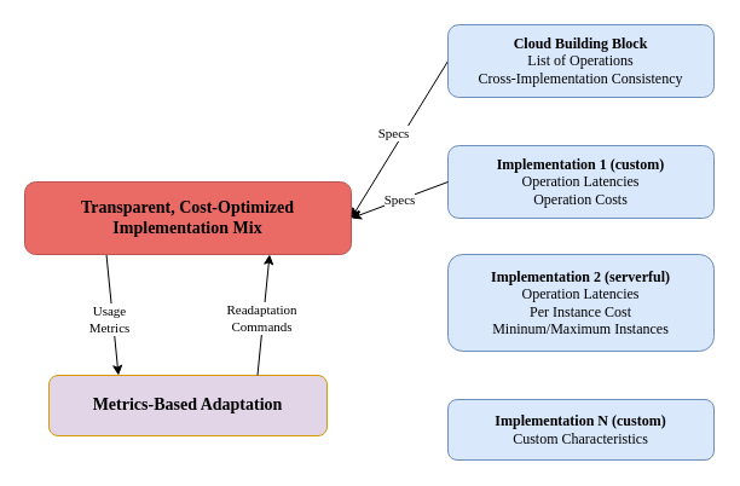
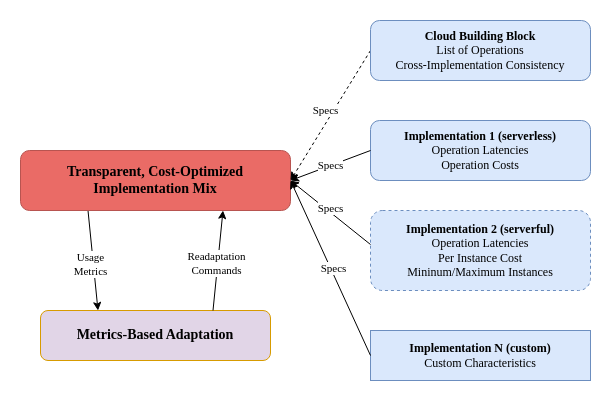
  <mxCell id="0" />
  <mxCell id="1" parent="0" />
  <mxCell id="2" style="orthogonalLoop=1;jettySize=auto;html=1;entryX=0.25;entryY=0;entryDx=0;entryDy=0;rounded=0;exitX=0.25;exitY=1;exitDx=0;exitDy=0;" edge="1" parent="1" source="4" target="9"><mxGeometry relative="1" as="geometry" /></mxCell>
  <mxCell id="3" value="&lt;div&gt;&lt;font face=&quot;Verdana&quot;&gt;Usage&lt;/font&gt;&lt;/div&gt;&lt;div&gt;&lt;font face=&quot;Verdana&quot;&gt;Metrics&lt;/font&gt;&lt;/div&gt;" style="edgeLabel;html=1;align=center;verticalAlign=middle;resizable=0;points=[];" vertex="1" connectable="0" parent="2"><mxGeometry x="-0.267" y="-2" relative="1" as="geometry"><mxPoint y="16" as="offset" /></mxGeometry></mxCell>
  <mxCell id="4" value="&lt;font style=&quot;font-size: 13px;&quot; face=&quot;Verdana&quot;&gt;&lt;b&gt;&lt;font style=&quot;font-size: 14px;&quot;&gt;Transparent, Cost-Optimized Implementation Mix&lt;/font&gt;&lt;/b&gt;&lt;/font&gt;" style="rounded=1;whiteSpace=wrap;html=1;fillColor=#EA6B66;strokeColor=#b85450;" vertex="1" parent="1"><mxGeometry x="20" y="150" width="270" height="60" as="geometry" /></mxCell>
- <mxCell id="5" value="&lt;div&gt;&lt;font face=&quot;Verdana&quot;&gt;&lt;b&gt;Implementation 1 (custom)&lt;/b&gt;&lt;br&gt;&lt;/font&gt;&lt;/div&gt;&lt;div&gt;&lt;font face=&quot;Verdana&quot;&gt;Operation Latencies&lt;/font&gt;&lt;/div&gt;&lt;div&gt;&lt;font face=&quot;Verdana&quot;&gt;Operation Costs&lt;/font&gt;&lt;/div&gt;" style="rounded=1;whiteSpace=wrap;html=1;fillColor=#dae8fc;strokeColor=#6c8ebf;" vertex="1" parent="1"><mxGeometry x="370" y="120" width="220" height="60" as="geometry" /></mxCell>
- <mxCell id="6" style="rounded=0;orthogonalLoop=1;jettySize=auto;html=1;entryX=1;entryY=0.5;entryDx=0;entryDy=0;exitX=0;exitY=0.5;exitDx=0;exitDy=0;" edge="1" parent="1" source="8" target="4"><mxGeometry relative="1" as="geometry" /></mxCell>
+ <mxCell id="5" value="&lt;div&gt;&lt;font face=&quot;Verdana&quot;&gt;&lt;b&gt;Implementation 1 (serverless)&lt;/b&gt;&lt;br&gt;&lt;/font&gt;&lt;/div&gt;&lt;div&gt;&lt;font face=&quot;Verdana&quot;&gt;Operation Latencies&lt;/font&gt;&lt;/div&gt;&lt;div&gt;&lt;font face=&quot;Verdana&quot;&gt;Operation Costs&lt;/font&gt;&lt;/div&gt;" style="rounded=1;whiteSpace=wrap;html=1;fillColor=#dae8fc;strokeColor=#6c8ebf;" vertex="1" parent="1"><mxGeometry x="370" y="120" width="220" height="60" as="geometry" /></mxCell>
+ <mxCell id="6" style="rounded=0;orthogonalLoop=1;jettySize=auto;html=1;entryX=1;entryY=0.5;entryDx=0;entryDy=0;exitX=0;exitY=0.5;exitDx=0;exitDy=0;dashed=1;" edge="1" parent="1" source="8" target="4"><mxGeometry relative="1" as="geometry" /></mxCell>
  <mxCell id="7" value="&lt;font face=&quot;Verdana&quot;&gt;Specs&lt;/font&gt;" style="edgeLabel;html=1;align=center;verticalAlign=middle;resizable=0;points=[];" vertex="1" connectable="0" parent="6"><mxGeometry x="0.117" y="-1" relative="1" as="geometry"><mxPoint y="-12" as="offset" /></mxGeometry></mxCell>
  <mxCell id="8" value="&lt;div&gt;&lt;font face=&quot;Verdana&quot;&gt;&lt;b&gt;Cloud Building Block&lt;br&gt;&lt;/b&gt;&lt;/font&gt;&lt;/div&gt;&lt;div&gt;&lt;font face=&quot;Verdana&quot;&gt;List of Operations&lt;/font&gt;&lt;/div&gt;&lt;div&gt;&lt;font face=&quot;Verdana&quot;&gt;Cross-Implementation Consistency&lt;br&gt;&lt;/font&gt;&lt;/div&gt;" style="rounded=1;whiteSpace=wrap;html=1;fillColor=#dae8fc;strokeColor=#6c8ebf;" vertex="1" parent="1"><mxGeometry x="370" y="20" width="220" height="60" as="geometry" /></mxCell>
  <mxCell id="9" value="&lt;font style=&quot;font-size: 13px;&quot; face=&quot;Verdana&quot;&gt;&lt;b&gt;&lt;font style=&quot;font-size: 14px;&quot;&gt;Metrics-Based Adaptation&lt;/font&gt;&lt;/b&gt;&lt;/font&gt;" style="rounded=1;whiteSpace=wrap;html=1;fillColor=#e1d5e7;strokeColor=#d79b00;" vertex="1" parent="1"><mxGeometry x="40" y="310" width="230" height="50" as="geometry" /></mxCell>
- <mxCell id="10" value="&lt;div&gt;&lt;font face=&quot;Verdana&quot;&gt;&lt;b&gt;Implementation 2 (serverful)&lt;/b&gt;&lt;br&gt;&lt;/font&gt;&lt;/div&gt;&lt;div&gt;&lt;font face=&quot;Verdana&quot;&gt;Operation Latencies&lt;/font&gt;&lt;/div&gt;&lt;div&gt;&lt;font face=&quot;Verdana&quot;&gt;Per Instance Cost&lt;/font&gt;&lt;/div&gt;&lt;div&gt;&lt;font face=&quot;Verdana&quot;&gt;Mininum/Maximum Instances&lt;br&gt;&lt;/font&gt;&lt;/div&gt;" style="rounded=1;whiteSpace=wrap;html=1;fillColor=#dae8fc;strokeColor=#6c8ebf;" vertex="1" parent="1"><mxGeometry x="370" y="210" width="220" height="80" as="geometry" /></mxCell>
- <mxCell id="11" value="&lt;div&gt;&lt;font face=&quot;Verdana&quot;&gt;&lt;b&gt;Implementation N (custom)&lt;/b&gt;&lt;br&gt;&lt;/font&gt;&lt;/div&gt;&lt;div&gt;&lt;font face=&quot;Verdana&quot;&gt;Custom Characteristics&lt;br&gt;&lt;/font&gt;&lt;/div&gt;" style="rounded=1;whiteSpace=wrap;html=1;fillColor=#dae8fc;strokeColor=#6c8ebf;" vertex="1" parent="1"><mxGeometry x="370" y="330" width="220" height="50" as="geometry" /></mxCell>
+ <mxCell id="10" value="&lt;div&gt;&lt;font face=&quot;Verdana&quot;&gt;&lt;b&gt;Implementation 2 (serverful)&lt;/b&gt;&lt;br&gt;&lt;/font&gt;&lt;/div&gt;&lt;div&gt;&lt;font face=&quot;Verdana&quot;&gt;Operation Latencies&lt;/font&gt;&lt;/div&gt;&lt;div&gt;&lt;font face=&quot;Verdana&quot;&gt;Per Instance Cost&lt;/font&gt;&lt;/div&gt;&lt;div&gt;&lt;font face=&quot;Verdana&quot;&gt;Mininum/Maximum Instances&lt;br&gt;&lt;/font&gt;&lt;/div&gt;" style="rounded=1;whiteSpace=wrap;html=1;fillColor=#dae8fc;strokeColor=#6c8ebf;dashed=1;" vertex="1" parent="1"><mxGeometry x="370" y="210" width="220" height="80" as="geometry" /></mxCell>
+ <mxCell id="11" value="&lt;div&gt;&lt;font face=&quot;Verdana&quot;&gt;&lt;b&gt;Implementation N (custom)&lt;/b&gt;&lt;br&gt;&lt;/font&gt;&lt;/div&gt;&lt;div&gt;&lt;font face=&quot;Verdana&quot;&gt;Custom Characteristics&lt;br&gt;&lt;/font&gt;&lt;/div&gt;" style="whiteSpace=wrap;html=1;fillColor=#dae8fc;strokeColor=#6c8ebf;rounded=0;" vertex="1" parent="1"><mxGeometry x="370" y="330" width="220" height="50" as="geometry" /></mxCell>
  <mxCell id="12" style="orthogonalLoop=1;jettySize=auto;html=1;rounded=0;entryX=0.75;entryY=1;entryDx=0;entryDy=0;exitX=0.75;exitY=0;exitDx=0;exitDy=0;" edge="1" parent="1" source="9" target="4"><mxGeometry relative="1" as="geometry"><mxPoint x="210" y="260" as="sourcePoint" /><mxPoint x="245" y="310" as="targetPoint" /></mxGeometry></mxCell>
  <mxCell id="13" value="&lt;div&gt;&lt;font face=&quot;Verdana&quot;&gt;Readaptation&lt;/font&gt;&lt;/div&gt;&lt;div&gt;&lt;font face=&quot;Verdana&quot;&gt;Commands&lt;/font&gt;&lt;/div&gt;" style="edgeLabel;html=1;align=center;verticalAlign=middle;resizable=0;points=[];" vertex="1" connectable="0" parent="12"><mxGeometry x="0.222" y="3" relative="1" as="geometry"><mxPoint y="13" as="offset" /></mxGeometry></mxCell>
  <mxCell id="14" value="&lt;font style=&quot;font-size: 12px;&quot; face=&quot;Verdana&quot;&gt;&lt;font style=&quot;font-size: 11px;&quot;&gt;Specs&lt;/font&gt;&lt;/font&gt;" style="rounded=0;orthogonalLoop=1;jettySize=auto;html=1;entryX=1;entryY=0.5;entryDx=0;entryDy=0;exitX=0;exitY=0.5;exitDx=0;exitDy=0;" edge="1" parent="1" source="5" target="4"><mxGeometry x="-0.002" relative="1" as="geometry"><mxPoint x="440" y="55" as="sourcePoint" /><mxPoint x="340" y="205" as="targetPoint" /><mxPoint as="offset" /></mxGeometry></mxCell>
+ <mxCell id="15" style="rounded=0;orthogonalLoop=1;jettySize=auto;html=1;exitX=0;exitY=0.425;exitDx=0;exitDy=0;exitPerimeter=0;entryX=1;entryY=0.5;entryDx=0;entryDy=0;" edge="1" parent="1" source="10" target="4"><mxGeometry relative="1" as="geometry"><mxPoint x="440" y="150" as="sourcePoint" /><mxPoint x="330" y="190" as="targetPoint" /></mxGeometry></mxCell>
+ <mxCell id="16" value="&lt;font face=&quot;Verdana&quot;&gt;Specs&lt;/font&gt;" style="edgeLabel;html=1;align=center;verticalAlign=middle;resizable=0;points=[];" vertex="1" connectable="0" parent="15"><mxGeometry x="0.057" y="-3" relative="1" as="geometry"><mxPoint as="offset" /></mxGeometry></mxCell>
+ <mxCell id="17" style="rounded=0;orthogonalLoop=1;jettySize=auto;html=1;exitX=0;exitY=0.5;exitDx=0;exitDy=0;entryX=1;entryY=0.5;entryDx=0;entryDy=0;" edge="1" parent="1" source="11" target="4"><mxGeometry relative="1" as="geometry"><mxPoint x="440" y="254" as="sourcePoint" /><mxPoint x="340" y="200" as="targetPoint" /></mxGeometry></mxCell>
+ <mxCell id="18" value="&lt;font face=&quot;Verdana&quot;&gt;Specs&lt;/font&gt;" style="edgeLabel;html=1;align=center;verticalAlign=middle;resizable=0;points=[];" vertex="1" connectable="0" parent="17"><mxGeometry x="-0.013" y="-2" relative="1" as="geometry"><mxPoint as="offset" /></mxGeometry></mxCell>
